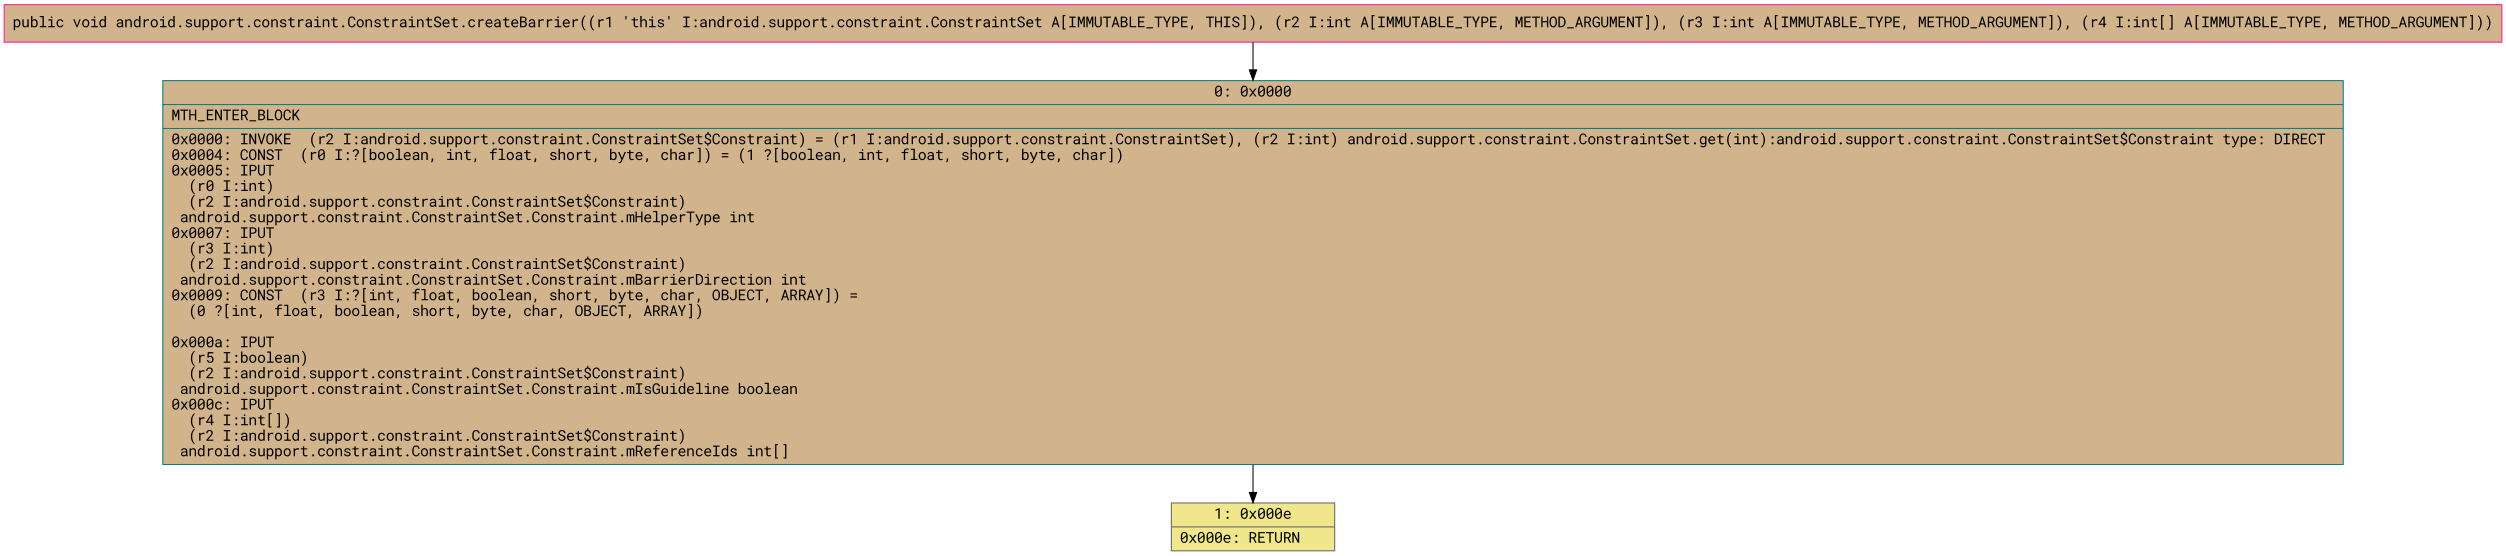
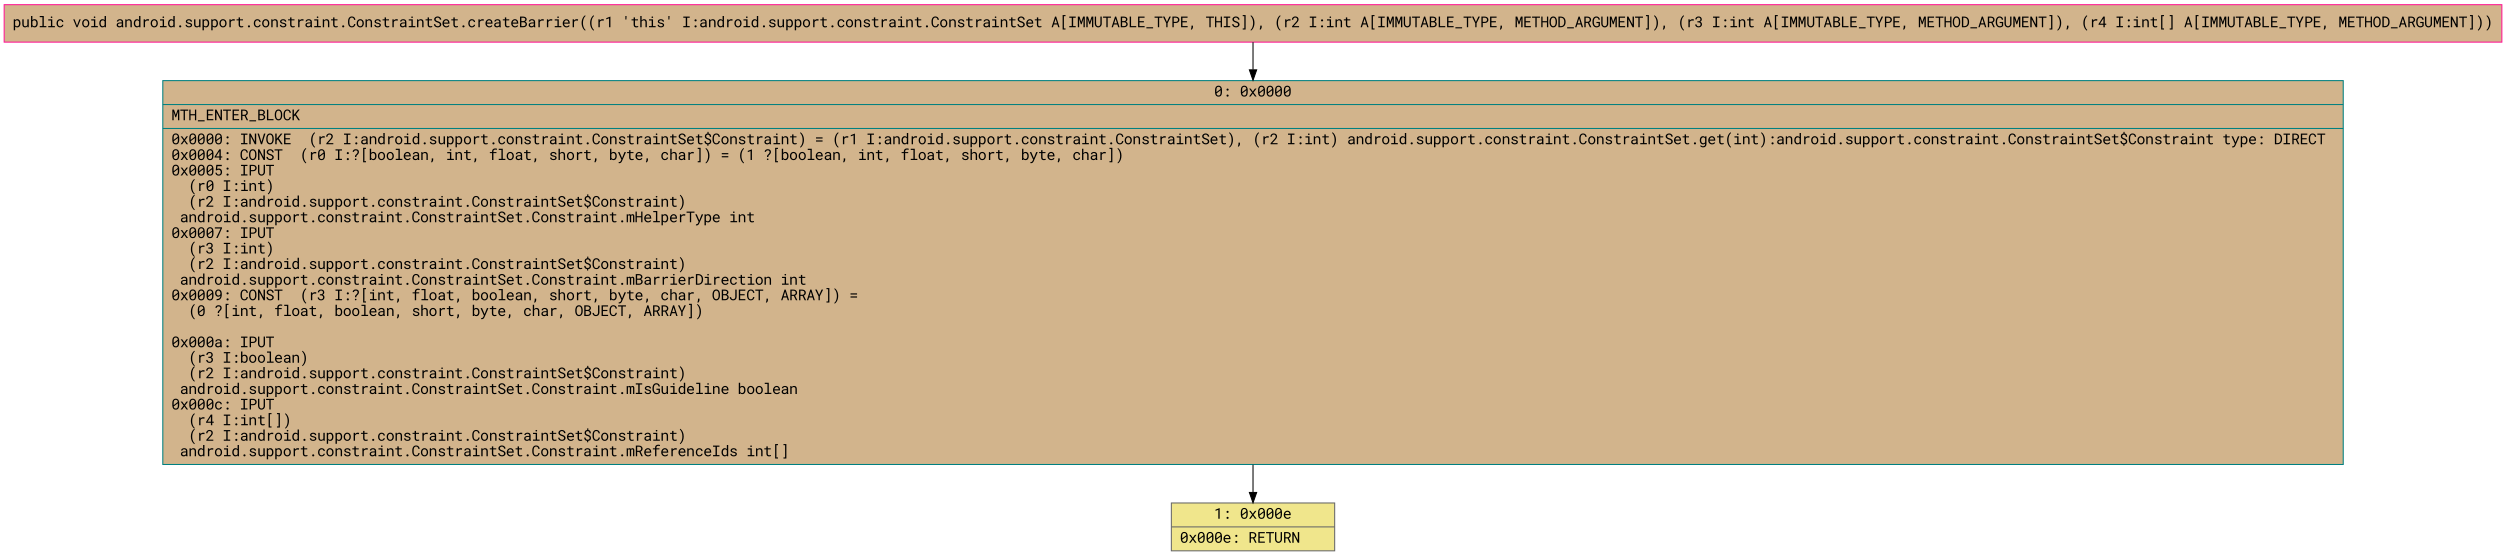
  digraph {
    fontname="Roboto Mono"
    node [shape=record style=filled fillcolor=tan fontname="Roboto Mono"]
    edge [fontname="Roboto Mono"]
-   n1 [label="{0\:\ 0x0000|MTH_ENTER_BLOCK\l|0x0000: INVOKE  (r2 I:android.support.constraint.ConstraintSet$Constraint) = (r1 I:android.support.constraint.ConstraintSet), (r2 I:int) android.support.constraint.ConstraintSet.get(int):android.support.constraint.ConstraintSet$Constraint type: DIRECT \l0x0004: CONST  (r0 I:?[boolean, int, float, short, byte, char]) = (1 ?[boolean, int, float, short, byte, char]) \l0x0005: IPUT  \l  (r0 I:int)\l  (r2 I:android.support.constraint.ConstraintSet$Constraint)\l android.support.constraint.ConstraintSet.Constraint.mHelperType int \l0x0007: IPUT  \l  (r3 I:int)\l  (r2 I:android.support.constraint.ConstraintSet$Constraint)\l android.support.constraint.ConstraintSet.Constraint.mBarrierDirection int \l0x0009: CONST  (r3 I:?[int, float, boolean, short, byte, char, OBJECT, ARRAY]) = \l  (0 ?[int, float, boolean, short, byte, char, OBJECT, ARRAY])\l \l0x000a: IPUT  \l  (r5 I:boolean)\l  (r2 I:android.support.constraint.ConstraintSet$Constraint)\l android.support.constraint.ConstraintSet.Constraint.mIsGuideline boolean \l0x000c: IPUT  \l  (r4 I:int[])\l  (r2 I:android.support.constraint.ConstraintSet$Constraint)\l android.support.constraint.ConstraintSet.Constraint.mReferenceIds int[] \l}" color=teal]
+   n1 [label="{0\:\ 0x0000|MTH_ENTER_BLOCK\l|0x0000: INVOKE  (r2 I:android.support.constraint.ConstraintSet$Constraint) = (r1 I:android.support.constraint.ConstraintSet), (r2 I:int) android.support.constraint.ConstraintSet.get(int):android.support.constraint.ConstraintSet$Constraint type: DIRECT \l0x0004: CONST  (r0 I:?[boolean, int, float, short, byte, char]) = (1 ?[boolean, int, float, short, byte, char]) \l0x0005: IPUT  \l  (r0 I:int)\l  (r2 I:android.support.constraint.ConstraintSet$Constraint)\l android.support.constraint.ConstraintSet.Constraint.mHelperType int \l0x0007: IPUT  \l  (r3 I:int)\l  (r2 I:android.support.constraint.ConstraintSet$Constraint)\l android.support.constraint.ConstraintSet.Constraint.mBarrierDirection int \l0x0009: CONST  (r3 I:?[int, float, boolean, short, byte, char, OBJECT, ARRAY]) = \l  (0 ?[int, float, boolean, short, byte, char, OBJECT, ARRAY])\l \l0x000a: IPUT  \l  (r3 I:boolean)\l  (r2 I:android.support.constraint.ConstraintSet$Constraint)\l android.support.constraint.ConstraintSet.Constraint.mIsGuideline boolean \l0x000c: IPUT  \l  (r4 I:int[])\l  (r2 I:android.support.constraint.ConstraintSet$Constraint)\l android.support.constraint.ConstraintSet.Constraint.mReferenceIds int[] \l}" color=teal]
    n2 [label="{1\:\ 0x000e|0x000e: RETURN   \l}" fillcolor=khaki color=gray40]
    n3 [label="{public void android.support.constraint.ConstraintSet.createBarrier((r1 'this' I:android.support.constraint.ConstraintSet A[IMMUTABLE_TYPE, THIS]), (r2 I:int A[IMMUTABLE_TYPE, METHOD_ARGUMENT]), (r3 I:int A[IMMUTABLE_TYPE, METHOD_ARGUMENT]), (r4 I:int[] A[IMMUTABLE_TYPE, METHOD_ARGUMENT])) }" color=deeppink]
    n1 -> n2
    n3 -> n1
  }
